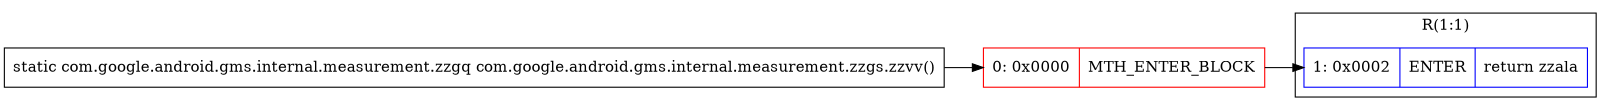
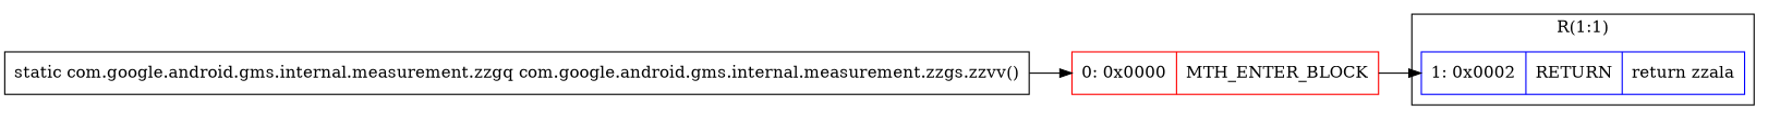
  digraph {
    rankdir=LR
    node [shape=record]
-   n1 [color=blue label="{1\:\ 0x0002|ENTER\l|return zzala\l}"]
+   n1 [color=blue label="{1\:\ 0x0002|RETURN\l|return zzala\l}"]
    n2 [color=red label="{0\:\ 0x0000|MTH_ENTER_BLOCK\l}"]
    n3 [label="{static com.google.android.gms.internal.measurement.zzgq com.google.android.gms.internal.measurement.zzgs.zzvv() }"]
    subgraph cluster_1 {
      label="R(1:1)"
      n1
    }
    n2 -> n1
    n3 -> n2
  }
